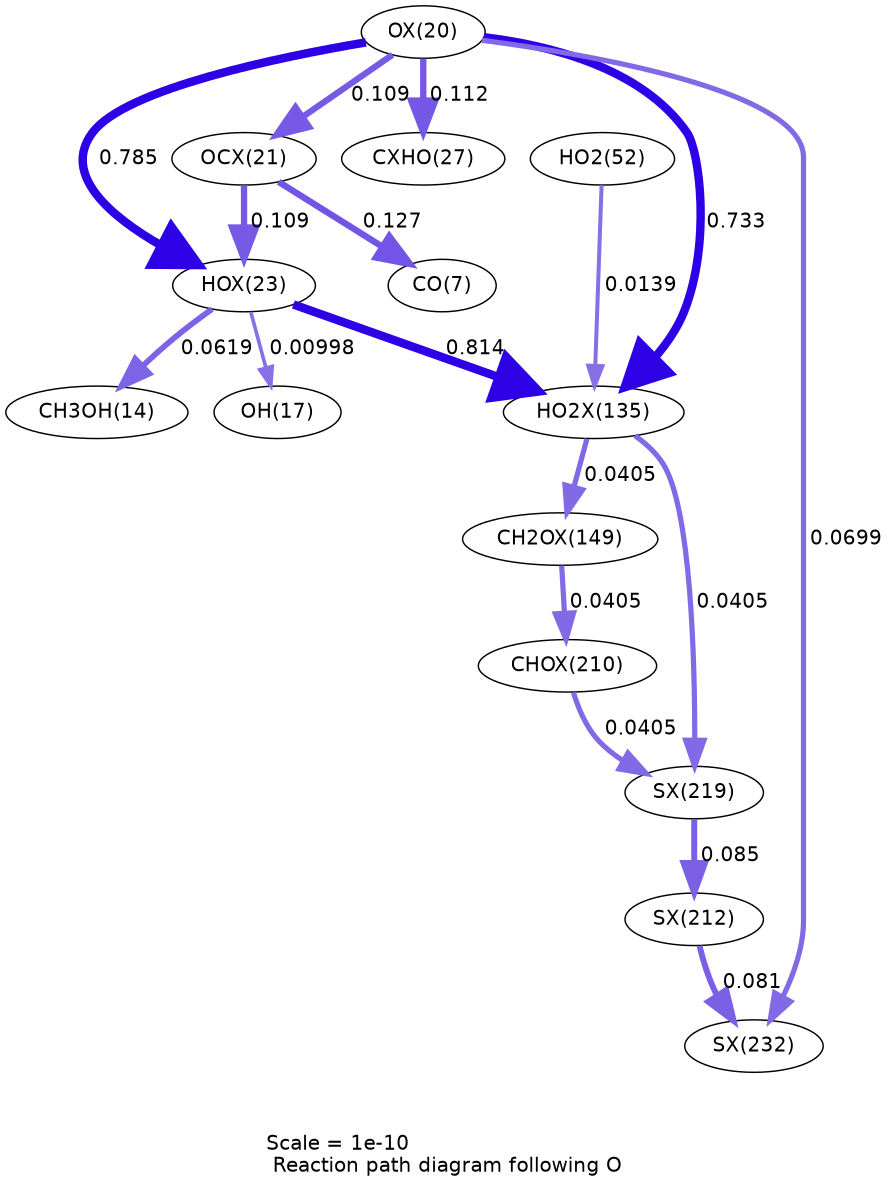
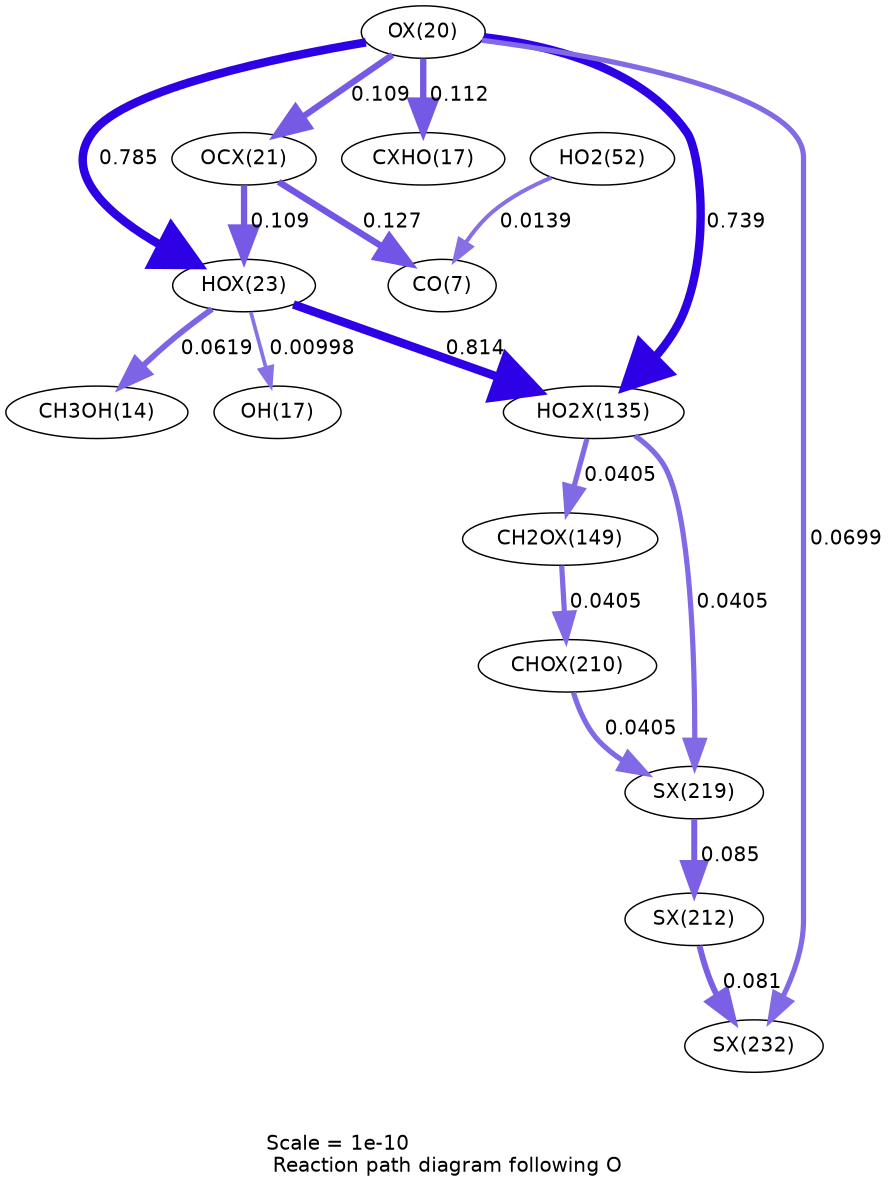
  digraph {
    fontname="DejaVu Sans"
    label="Scale = 1e-10\l Reaction path diagram following O"
    node [fontname="DejaVu Sans"]
    edge [arrowsize=1.79 color="0.7, 0.541, 0.9" fontname="DejaVu Sans" penwidth=3.58]
    n1 [label="OX(20)"]
    n2 [label="HOX(23)"]
    n3 [label="HO2X(135)"]
-   n4 [label="CXHO(27)"]
+   n4 [label="CXHO(17)"]
    n5 [label="OCX(21)"]
    n6 [label="SX(232)"]
    n7 [label="CH3OH(14)"]
    n8 [label="OH(17)"]
    n9 [label="CH2OX(149)"]
    n10 [label="SX(219)"]
    n11 [label="CO(7)"]
    n12 [label="CHOX(210)"]
    n13 [label="SX(212)"]
    n14 [label="HO2(52)"]
    n1 -> n2 [arrowsize=2.91 color="0.7, 1.29, 0.9" label=" 0.785" penwidth=5.82]
-   n1 -> n3 [arrowsize=2.88 color="0.7, 1.23, 0.9" label=" 0.733" penwidth=5.77]
+   n1 -> n3 [arrowsize=2.88 color="0.7, 1.23, 0.9" label=" 0.739" penwidth=5.77]
    n1 -> n4 [arrowsize=2.18 color="0.7, 0.612, 0.9" label=" 0.112" penwidth=4.35]
    n1 -> n5 [arrowsize=2.17 color="0.7, 0.609, 0.9" label=" 0.109" penwidth=4.33]
    n1 -> n6 [label=" 0.0699"]
    n2 -> n3 [arrowsize=2.92 color="0.7, 1.31, 0.9" label=" 0.814" penwidth=5.84]
    n2 -> n7 [arrowsize=2 color="0.7, 0.57, 0.9" label=" 0.0619" penwidth=3.99]
    n2 -> n8 [arrowsize=1.26 color="0.7, 0.51, 0.9" label=" 0.00998" penwidth=2.52]
    n3 -> n9 [label=" 0.0405"]
    n3 -> n10 [label=" 0.0405"]
    n5 -> n2 [arrowsize=2.17 color="0.7, 0.609, 0.9" label=" 0.109" penwidth=4.33]
    n5 -> n11 [arrowsize=2.22 color="0.7, 0.627, 0.9" label=" 0.127" penwidth=4.44]
    n9 -> n12 [label=" 0.0405"]
    n10 -> n13 [arrowsize=2.05 color="0.7, 0.581, 0.9" label=" 0.085" penwidth=4.1]
    n12 -> n10 [label=" 0.0405"]
    n13 -> n6 [arrowsize=2.05 color="0.7, 0.581, 0.9" label=" 0.081" penwidth=4.1]
-   n14 -> n3 [arrowsize=1.38 color="0.7, 0.514, 0.9" label=" 0.0139" penwidth=2.77]
+   n14 -> n11 [arrowsize=1.38 color="0.7, 0.514, 0.9" label=" 0.0139" penwidth=2.77]
  }
